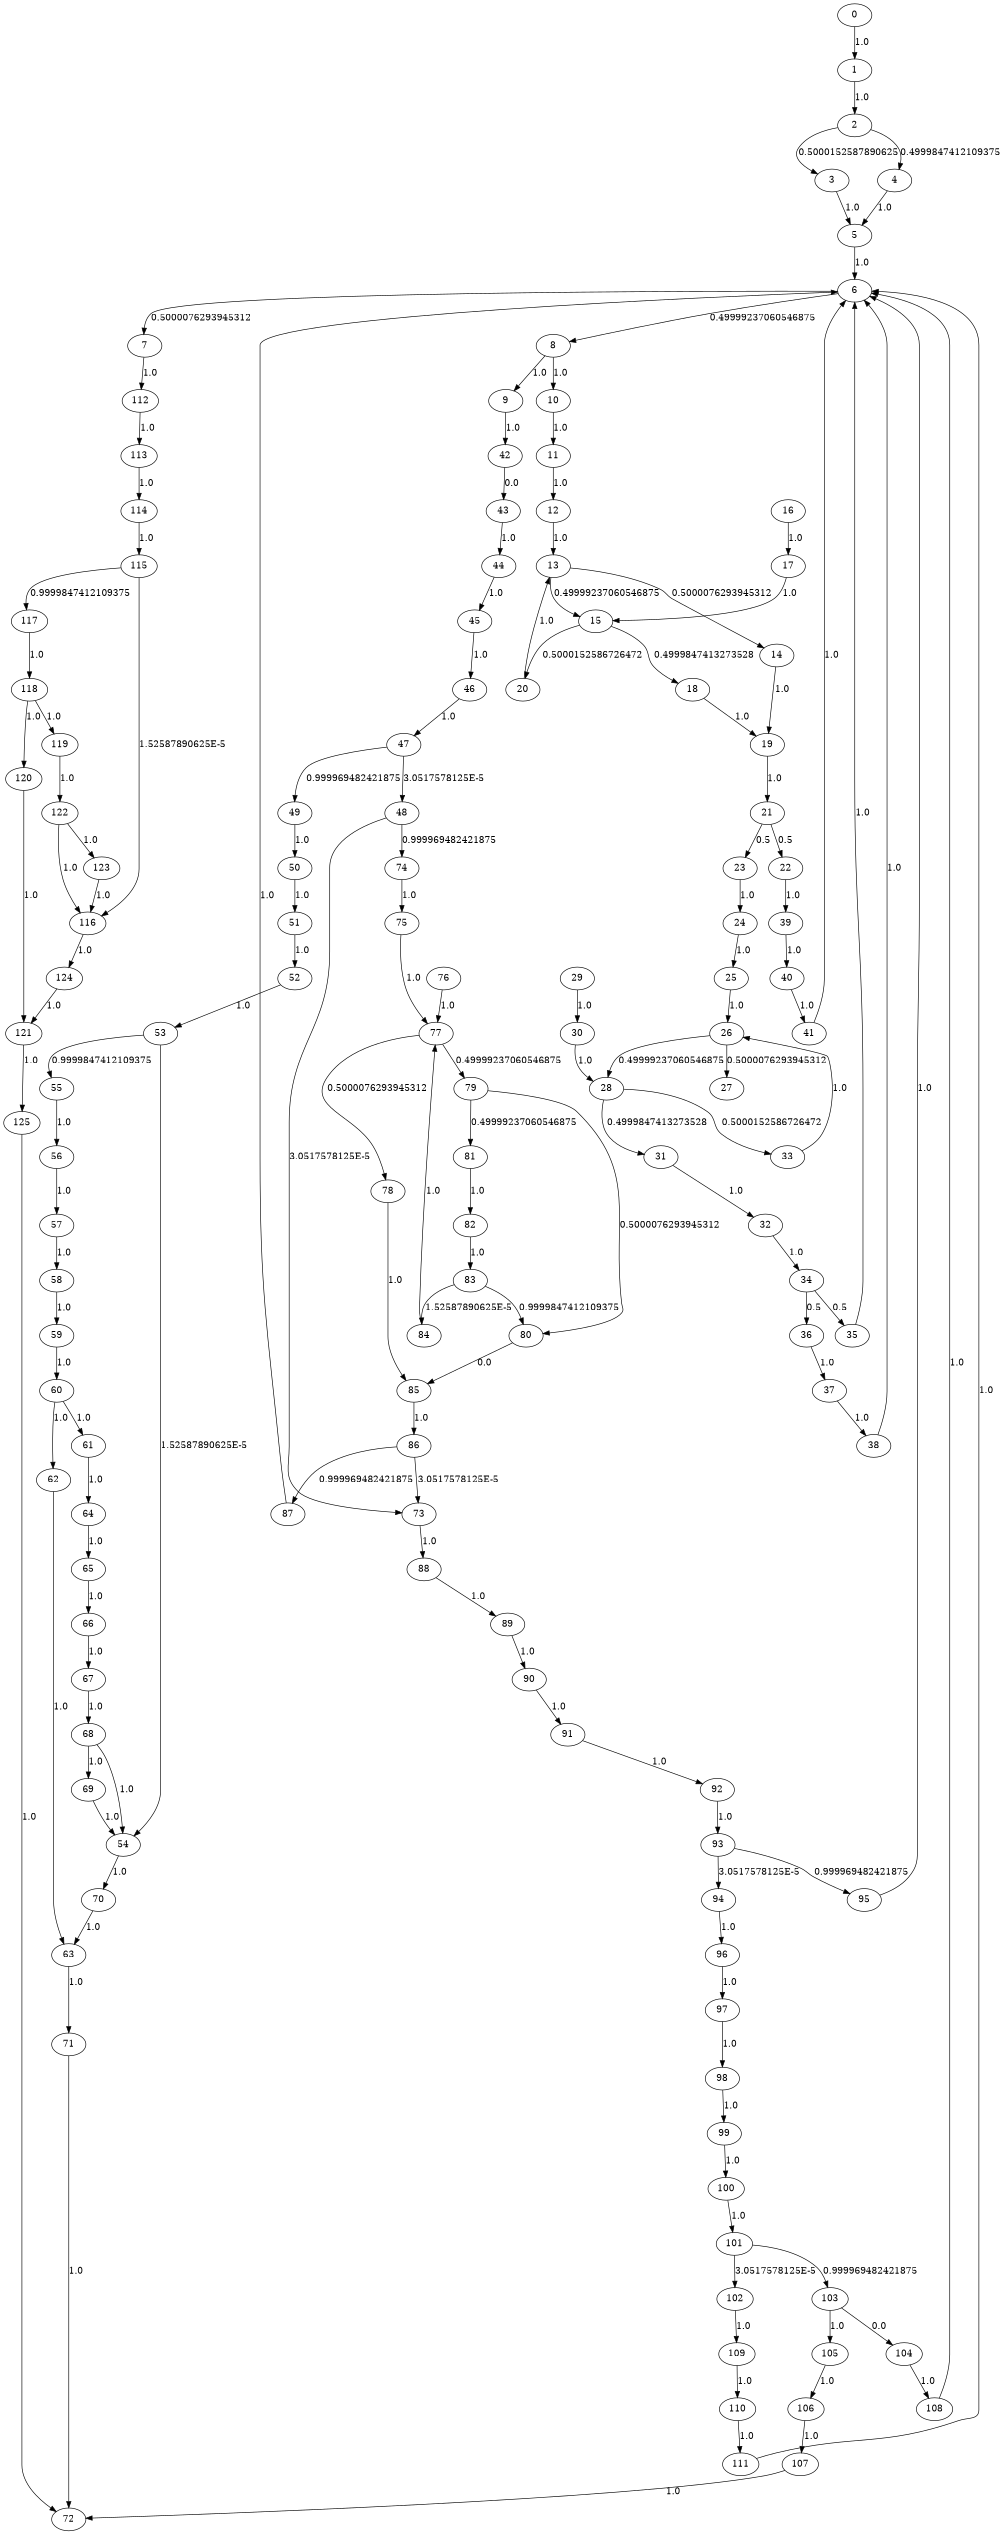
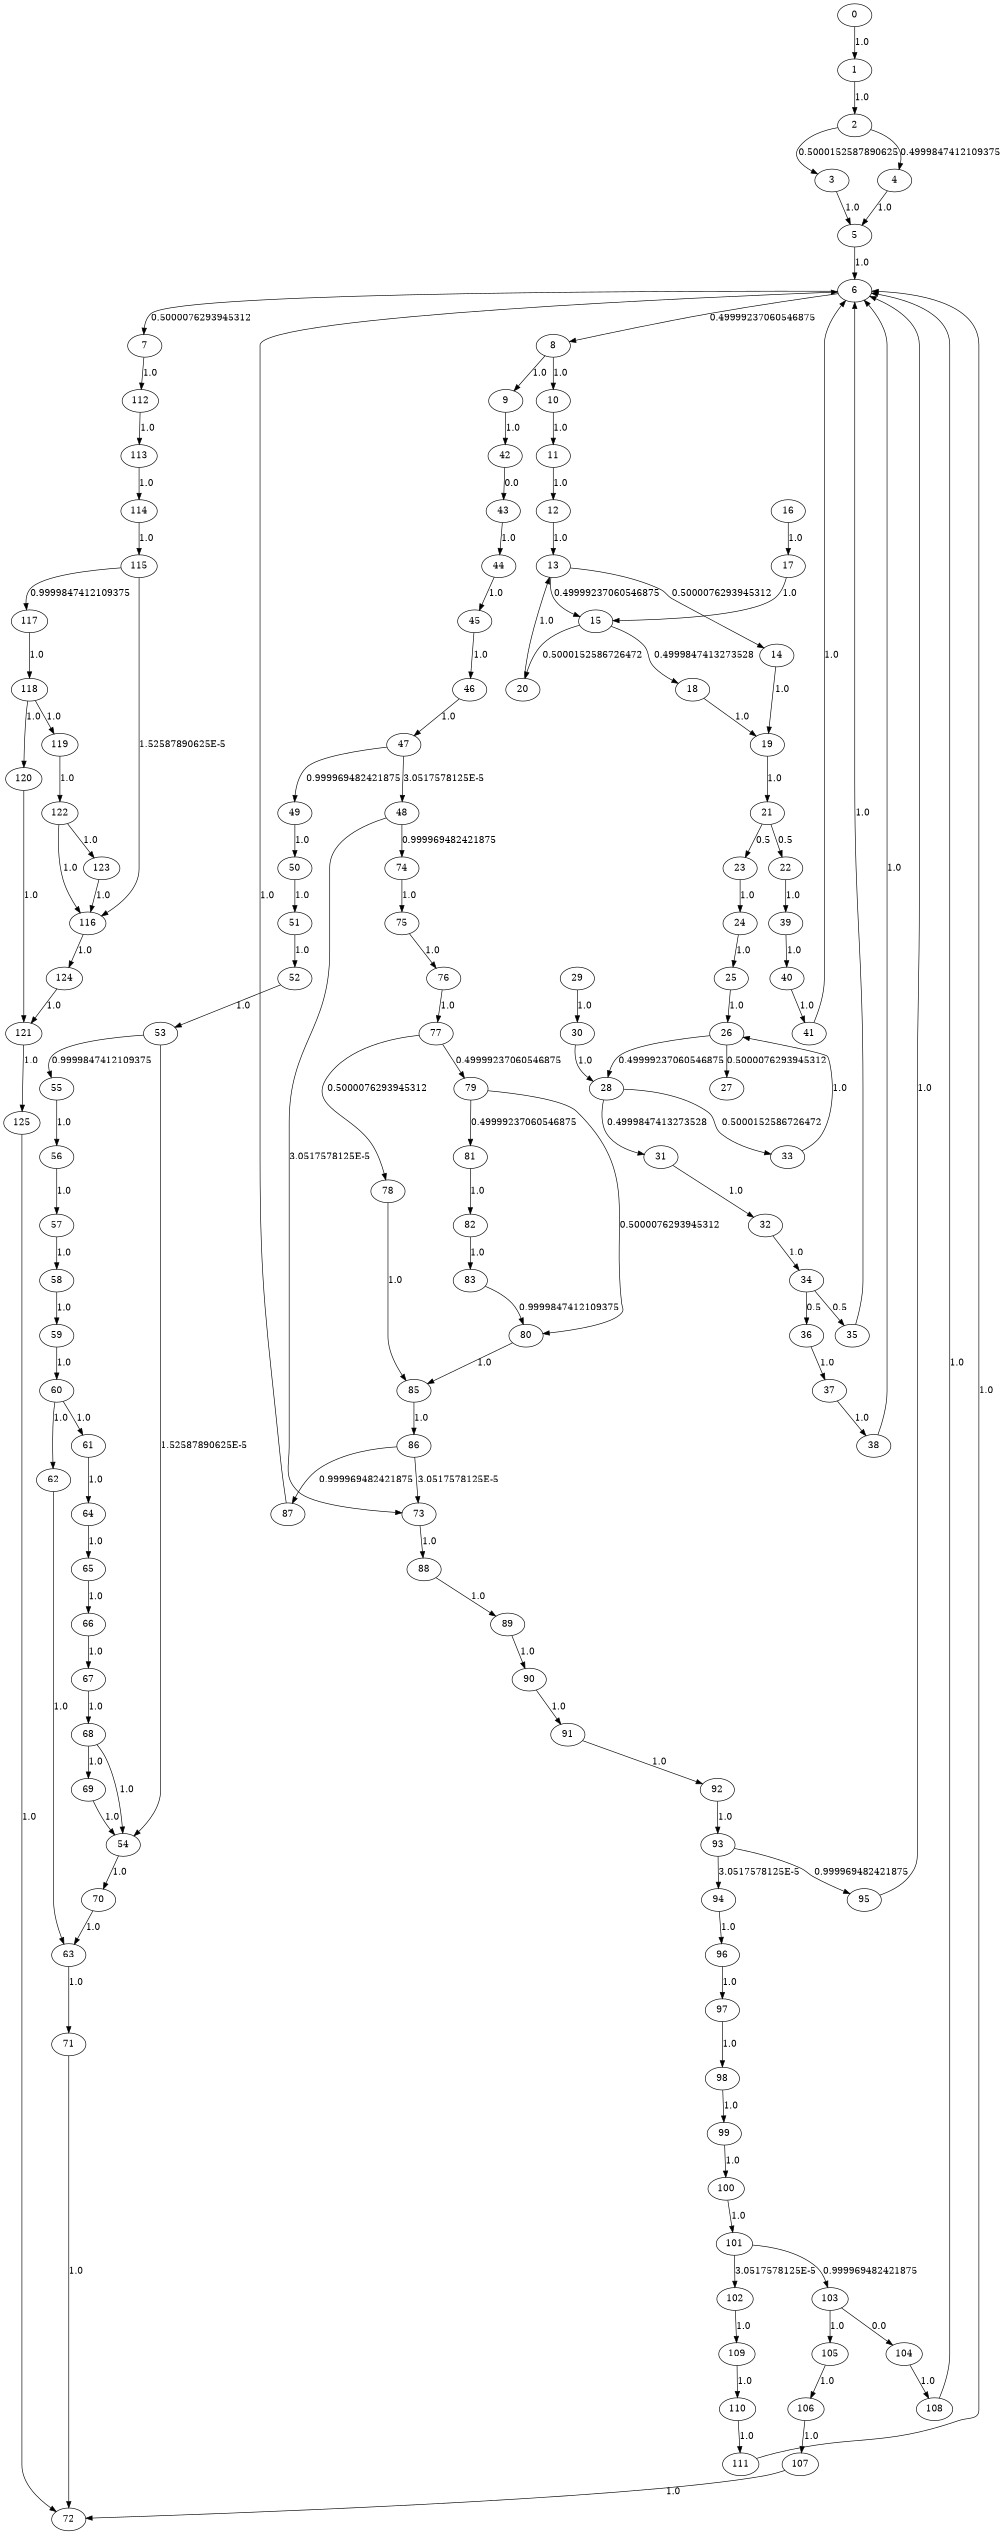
  digraph {
    0
    1
    2
    3
    4
    5
    6
    7
    8
    112
    9
    10
    113
    42
    11
    43
    12
    13
    14
    15
    19
    18
    20
    21
    16
    17
    22
    23
    39
    24
    40
    25
    26
    27
    28
    31
    33
    32
    34
    29
    30
    35
    36
    37
    38
    41
    44
    45
    46
    47
    48
    49
    73
    74
    50
    88
    75
    51
    52
    53
    54
    55
    70
    56
    63
    57
    58
    59
    60
    61
    62
    64
    65
    71
    72
    66
    67
    68
    69
    89
    76
    77
    78
    79
    85
    80
    81
    86
    82
    83
-   84
    87
    90
    91
    92
    93
    94
    95
    96
    97
    98
    99
    100
    101
    102
    103
    109
    104
    105
    110
    108
    106
    107
    111
    114
    115
    116
    117
    124
    118
    121
    119
    120
    122
    123
    125
    0 -> 1 [label=1.0]
    1 -> 2 [label=1.0]
    2 -> 3 [label=0.5000152587890625]
    2 -> 4 [label=0.4999847412109375]
    3 -> 5 [label=1.0]
    4 -> 5 [label=1.0]
    5 -> 6 [label=1.0]
    6 -> 7 [label=0.5000076293945312]
    6 -> 8 [label=0.49999237060546875]
    7 -> 112 [label=1.0]
    8 -> 9 [label=1.0]
    8 -> 10 [label=1.0]
    112 -> 113 [label=1.0]
    9 -> 42 [label=1.0]
    10 -> 11 [label=1.0]
    113 -> 114 [label=1.0]
    42 -> 43 [label=0.0]
    11 -> 12 [label=1.0]
    43 -> 44 [label=1.0]
    12 -> 13 [label=1.0]
    13 -> 14 [label=0.5000076293945312]
    13 -> 15 [label=0.49999237060546875]
    14 -> 19 [label=1.0]
    15 -> 18 [label=0.4999847413273528]
    15 -> 20 [label=0.5000152586726472]
    19 -> 21 [label=1.0]
    18 -> 19 [label=1.0]
    20 -> 13 [label=1.0]
    21 -> 22 [label=0.5]
    21 -> 23 [label=0.5]
    16 -> 17 [label=1.0]
    17 -> 15 [label=1.0]
    22 -> 39 [label=1.0]
    23 -> 24 [label=1.0]
    39 -> 40 [label=1.0]
    24 -> 25 [label=1.0]
    40 -> 41 [label=1.0]
    25 -> 26 [label=1.0]
    26 -> 27 [label=0.5000076293945312]
    26 -> 28 [label=0.49999237060546875]
    28 -> 31 [label=0.4999847413273528]
    28 -> 33 [label=0.5000152586726472]
    31 -> 32 [label=1.0]
    33 -> 26 [label=1.0]
    32 -> 34 [label=1.0]
    34 -> 35 [label=0.5]
    34 -> 36 [label=0.5]
    29 -> 30 [label=1.0]
    30 -> 28 [label=1.0]
    35 -> 6 [label=1.0]
    36 -> 37 [label=1.0]
    37 -> 38 [label=1.0]
    38 -> 6 [label=1.0]
    41 -> 6 [label=1.0]
    44 -> 45 [label=1.0]
    45 -> 46 [label=1.0]
    46 -> 47 [label=1.0]
    47 -> 48 [label="3.0517578125E-5"]
    47 -> 49 [label=0.999969482421875]
    48 -> 73 [label="3.0517578125E-5"]
    48 -> 74 [label=0.999969482421875]
    49 -> 50 [label=1.0]
    73 -> 88 [label=1.0]
    74 -> 75 [label=1.0]
    50 -> 51 [label=1.0]
    88 -> 89 [label=1.0]
-   75 -> 77 [label=1.0]
+   75 -> 76 [label=1.0]
    51 -> 52 [label=1.0]
    52 -> 53 [label=1.0]
    53 -> 54 [label="1.52587890625E-5"]
    53 -> 55 [label=0.9999847412109375]
    54 -> 70 [label=1.0]
    55 -> 56 [label=1.0]
    70 -> 63 [label=1.0]
    56 -> 57 [label=1.0]
    63 -> 71 [label=1.0]
    57 -> 58 [label=1.0]
    58 -> 59 [label=1.0]
    59 -> 60 [label=1.0]
    60 -> 61 [label=1.0]
    60 -> 62 [label=1.0]
    61 -> 64 [label=1.0]
    62 -> 63 [label=1.0]
    64 -> 65 [label=1.0]
    65 -> 66 [label=1.0]
    71 -> 72 [label=1.0]
    66 -> 67 [label=1.0]
    67 -> 68 [label=1.0]
    68 -> 54 [label=1.0]
    68 -> 69 [label=1.0]
    69 -> 54 [label=1.0]
    89 -> 90 [label=1.0]
    76 -> 77 [label=1.0]
    77 -> 78 [label=0.5000076293945312]
    77 -> 79 [label=0.49999237060546875]
    78 -> 85 [label=1.0]
    79 -> 80 [label=0.5000076293945312]
    79 -> 81 [label=0.49999237060546875]
    85 -> 86 [label=1.0]
-   80 -> 85 [label=0.0]
+   80 -> 85 [label=1.0]
    81 -> 82 [label=1.0]
    86 -> 73 [label="3.0517578125E-5"]
    86 -> 87 [label=0.999969482421875]
    82 -> 83 [label=1.0]
    83 -> 80 [label=0.9999847412109375]
-   83 -> 84 [label="1.52587890625E-5"]
-   84 -> 77 [label=1.0]
    87 -> 6 [label=1.0]
    90 -> 91 [label=1.0]
    91 -> 92 [label=1.0]
    92 -> 93 [label=1.0]
    93 -> 94 [label="3.0517578125E-5"]
    93 -> 95 [label=0.999969482421875]
    94 -> 96 [label=1.0]
    95 -> 6 [label=1.0]
    96 -> 97 [label=1.0]
    97 -> 98 [label=1.0]
    98 -> 99 [label=1.0]
    99 -> 100 [label=1.0]
    100 -> 101 [label=1.0]
    101 -> 102 [label="3.0517578125E-5"]
    101 -> 103 [label=0.999969482421875]
    102 -> 109 [label=1.0]
    103 -> 104 [label=0.0]
    103 -> 105 [label=1.0]
    109 -> 110 [label=1.0]
    104 -> 108 [label=1.0]
    105 -> 106 [label=1.0]
    110 -> 111 [label=1.0]
    108 -> 6 [label=1.0]
    106 -> 107 [label=1.0]
    107 -> 72 [label=1.0]
    111 -> 6 [label=1.0]
    114 -> 115 [label=1.0]
    115 -> 116 [label="1.52587890625E-5"]
    115 -> 117 [label=0.9999847412109375]
    116 -> 124 [label=1.0]
    117 -> 118 [label=1.0]
    124 -> 121 [label=1.0]
    118 -> 119 [label=1.0]
    118 -> 120 [label=1.0]
    121 -> 125 [label=1.0]
    119 -> 122 [label=1.0]
    120 -> 121 [label=1.0]
    122 -> 116 [label=1.0]
    122 -> 123 [label=1.0]
    123 -> 116 [label=1.0]
    125 -> 72 [label=1.0]
  }
